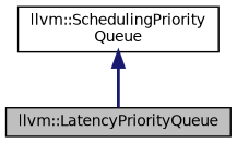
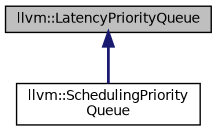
  digraph {
    node [color=black fontname=Helvetica fontsize=10 shape=record]
    n1 [fillcolor=grey75 fontcolor=black height=0.2 label="llvm::LatencyPriorityQueue" style=filled width=0.4]
    n2 [height=0.2 label="llvm::SchedulingPriority\lQueue" width=0.4]
-   n2 -> n1 [color=midnightblue dir=back fontname=Helvetica fontsize=10 labelfontname=Helvetica labelfontsize=10 style=bold]
+   n1 -> n2 [color=midnightblue dir=back fontname=Helvetica fontsize=10 labelfontname=Helvetica labelfontsize=10 style=bold]
  }
